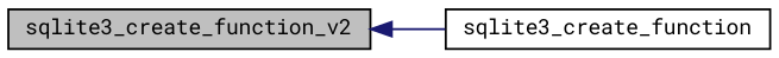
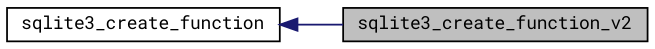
  digraph {
    rankdir=LR
    fontname="Roboto Mono"
    node [color=black fontname="Roboto Mono" fontsize=10 shape=record style=filled]
    n1 [fillcolor=grey75 fontcolor=black height=0.2 label=sqlite3_create_function_v2 width=0.4]
    n2 [fillcolor=white height=0.2 label=sqlite3_create_function width=0.4]
-   n1 -> n2 [color=midnightblue dir=back fontname="Roboto Mono" fontsize=10 labelfontname=FreeSans labelfontsize=10 style=solid]
+   n2 -> n1 [color=midnightblue dir=back fontname="Roboto Mono" fontsize=10 labelfontname=FreeSans labelfontsize=10 style=solid]
  }
